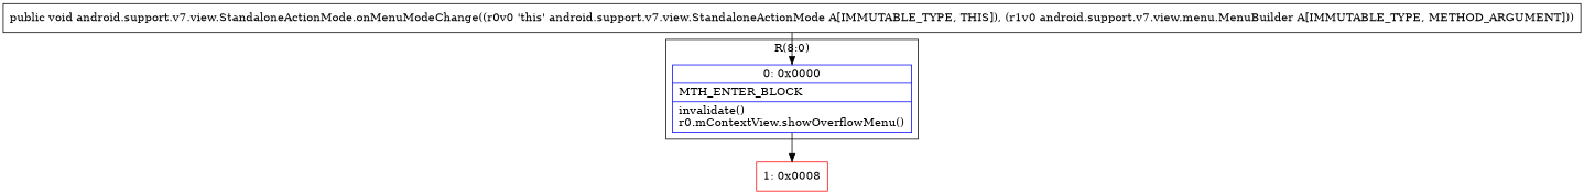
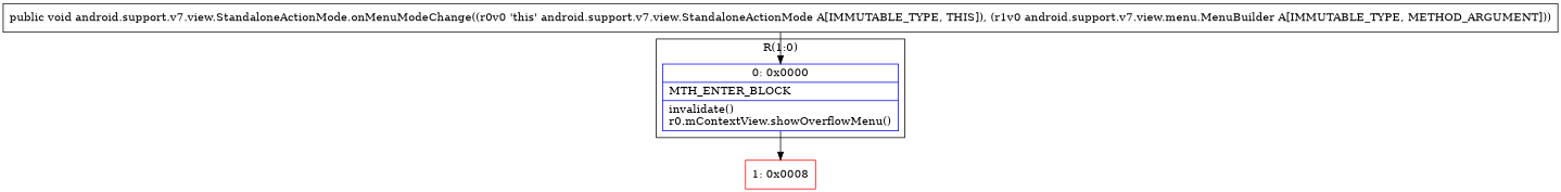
  digraph {
    node [shape=record]
    n1 [color=blue label="{0\:\ 0x0000|MTH_ENTER_BLOCK\l|invalidate()\lr0.mContextView.showOverflowMenu()\l}"]
    n2 [color=red label="{1\:\ 0x0008}"]
    n3 [label="{public void android.support.v7.view.StandaloneActionMode.onMenuModeChange((r0v0 'this' android.support.v7.view.StandaloneActionMode A[IMMUTABLE_TYPE, THIS]), (r1v0 android.support.v7.view.menu.MenuBuilder A[IMMUTABLE_TYPE, METHOD_ARGUMENT])) }"]
    subgraph cluster_1 {
-     label="R(8:0)"
+     label="R(1:0)"
      n1
    }
    n1 -> n2
    n3 -> n1
  }
